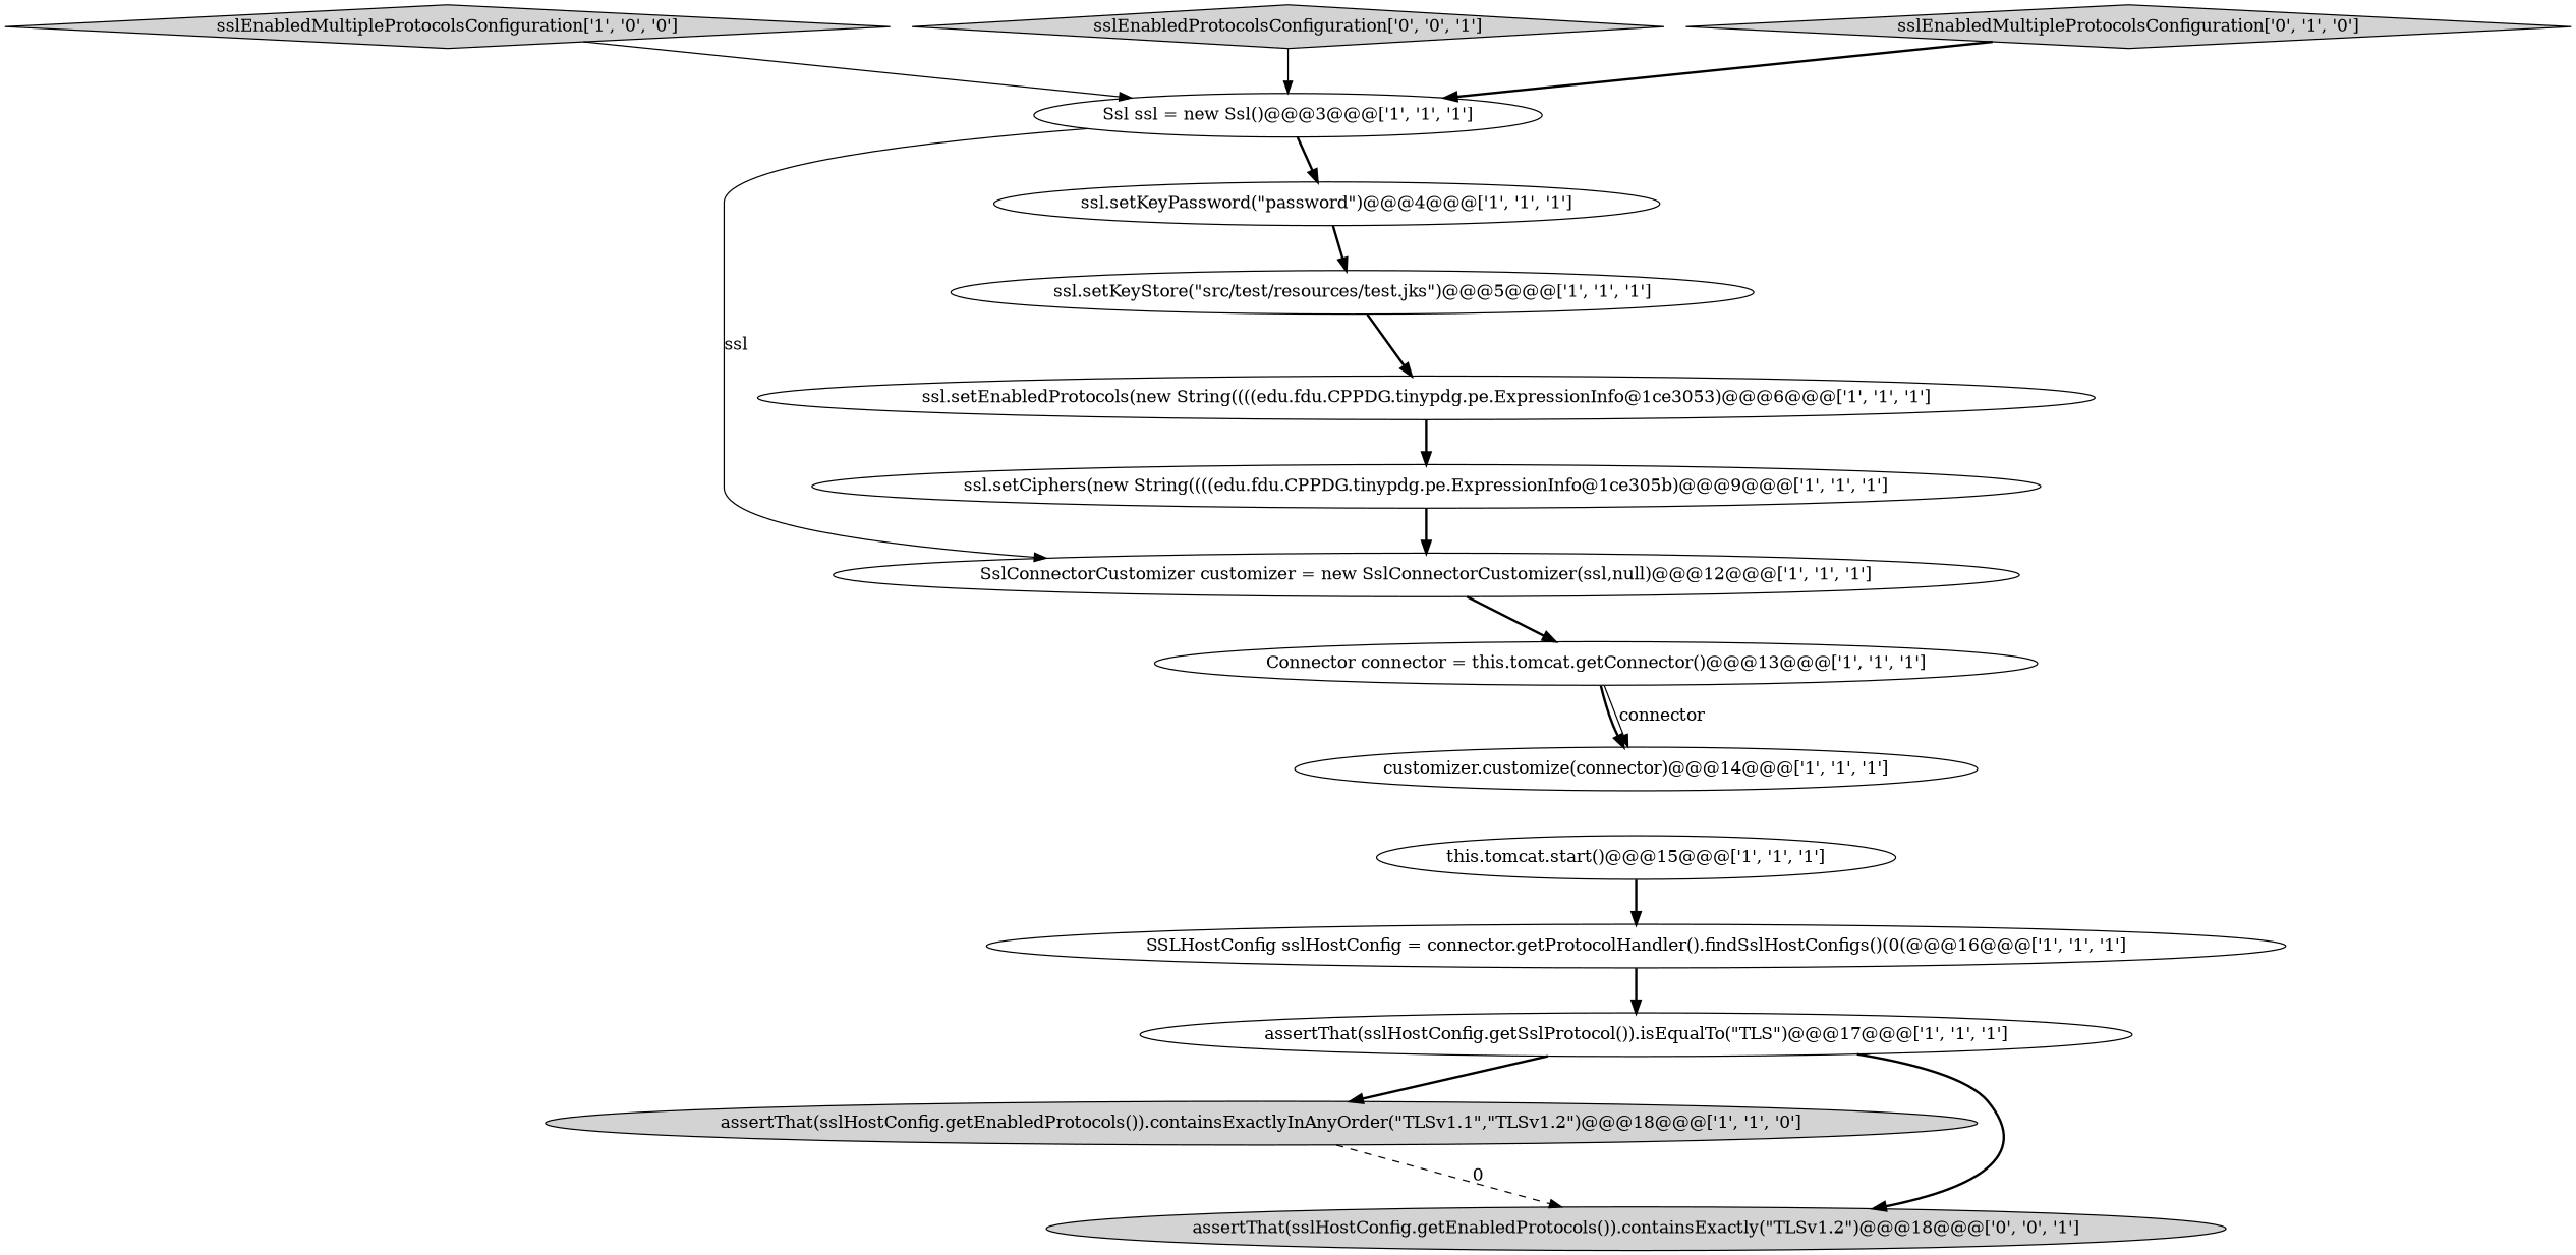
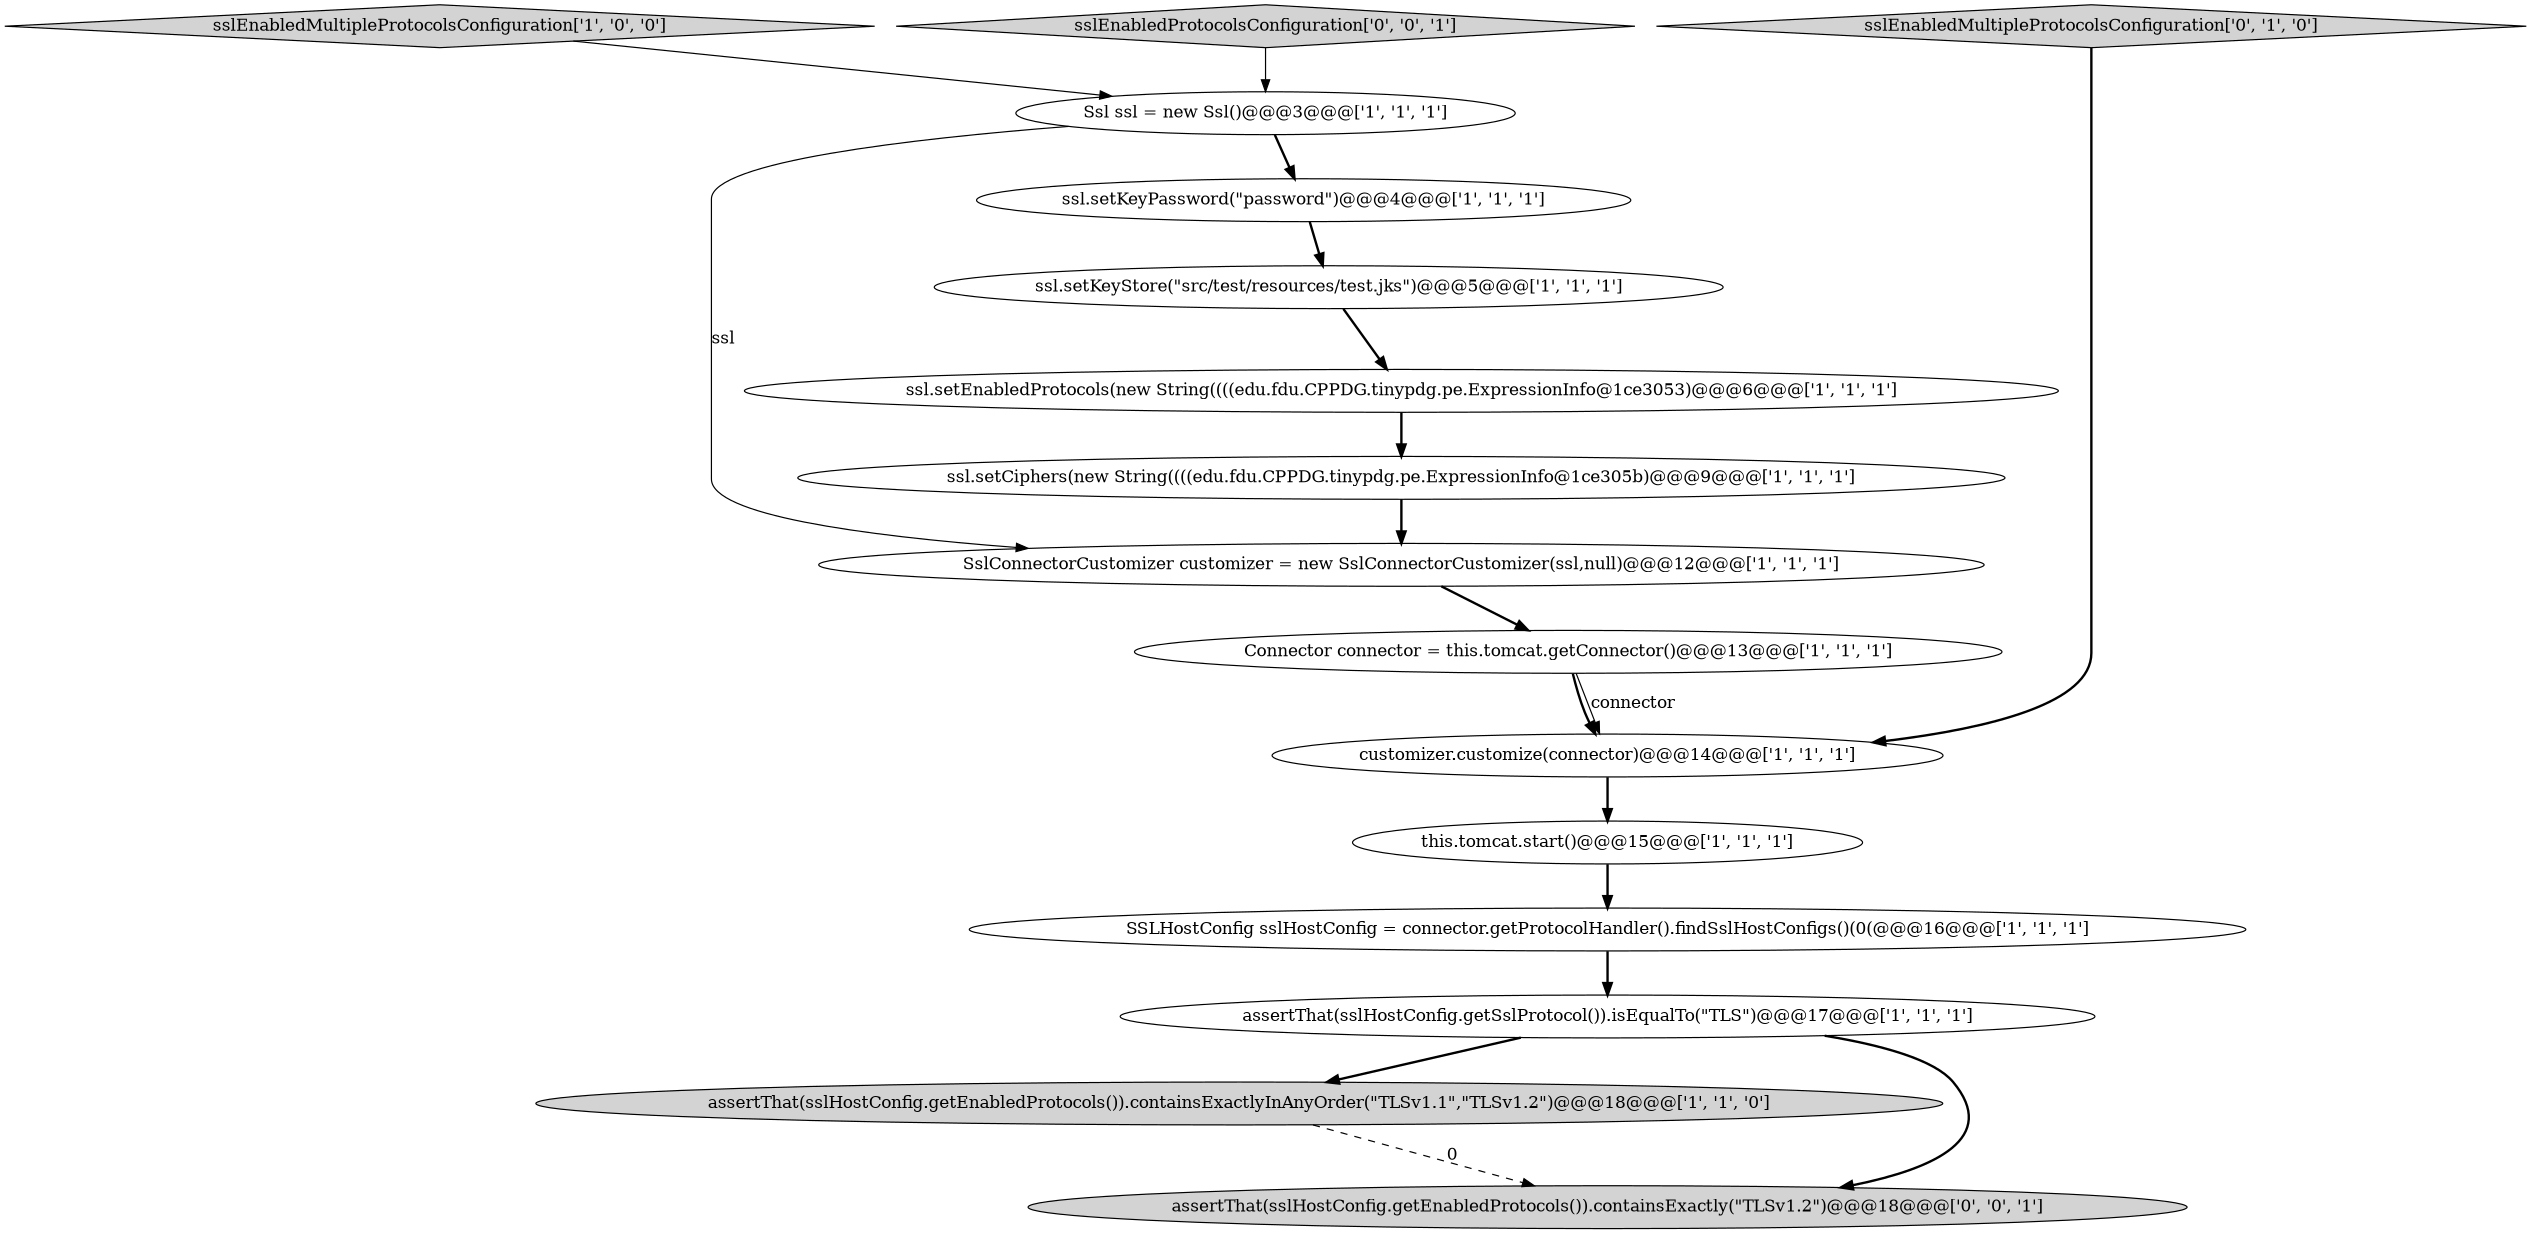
  digraph {
    node [fillcolor=white shape=ellipse style=filled]
    edge [style=bold]
    n1 [label="this.tomcat.start()@@@15@@@['1', '1', '1']"]
    n2 [label="SSLHostConfig sslHostConfig = connector.getProtocolHandler().findSslHostConfigs()(0(@@@16@@@['1', '1', '1']"]
    n3 [label="assertThat(sslHostConfig.getSslProtocol()).isEqualTo(\"TLS\")@@@17@@@['1', '1', '1']"]
    n4 [fillcolor=lightgray label="assertThat(sslHostConfig.getEnabledProtocols()).containsExactlyInAnyOrder(\"TLSv1.1\",\"TLSv1.2\")@@@18@@@['1', '1', '0']"]
    n5 [fillcolor=lightgray label="assertThat(sslHostConfig.getEnabledProtocols()).containsExactly(\"TLSv1.2\")@@@18@@@['0', '0', '1']"]
    n6 [fillcolor=lightgray label="sslEnabledMultipleProtocolsConfiguration['1', '0', '0']" shape=diamond]
    n7 [label="Ssl ssl = new Ssl()@@@3@@@['1', '1', '1']"]
    n8 [label="SslConnectorCustomizer customizer = new SslConnectorCustomizer(ssl,null)@@@12@@@['1', '1', '1']"]
    n9 [label="ssl.setKeyPassword(\"password\")@@@4@@@['1', '1', '1']"]
    n10 [label="ssl.setEnabledProtocols(new String((((edu.fdu.CPPDG.tinypdg.pe.ExpressionInfo@1ce3053)@@@6@@@['1', '1', '1']"]
    n11 [label="ssl.setCiphers(new String((((edu.fdu.CPPDG.tinypdg.pe.ExpressionInfo@1ce305b)@@@9@@@['1', '1', '1']"]
    n12 [label="Connector connector = this.tomcat.getConnector()@@@13@@@['1', '1', '1']"]
    n13 [label="customizer.customize(connector)@@@14@@@['1', '1', '1']"]
    n14 [label="ssl.setKeyStore(\"src/test/resources/test.jks\")@@@5@@@['1', '1', '1']"]
    n15 [fillcolor=lightgray label="sslEnabledProtocolsConfiguration['0', '0', '1']" shape=diamond]
    n16 [fillcolor=lightgray label="sslEnabledMultipleProtocolsConfiguration['0', '1', '0']" shape=diamond]
    n1 -> n2
    n2 -> n3
    n3 -> n4
    n3 -> n5
    n4 -> n5 [label=0 style=dashed]
    n6 -> n7 [style=solid]
    n7 -> n8 [label=ssl style=solid]
    n7 -> n9
    n8 -> n12
    n9 -> n14
    n10 -> n11
    n11 -> n8
    n12 -> n13
    n12 -> n13 [label=connector style=solid]
+   n13 -> n1
    n14 -> n10
    n15 -> n7 [style=solid]
-   n16 -> n7
+   n16 -> n13
  }
